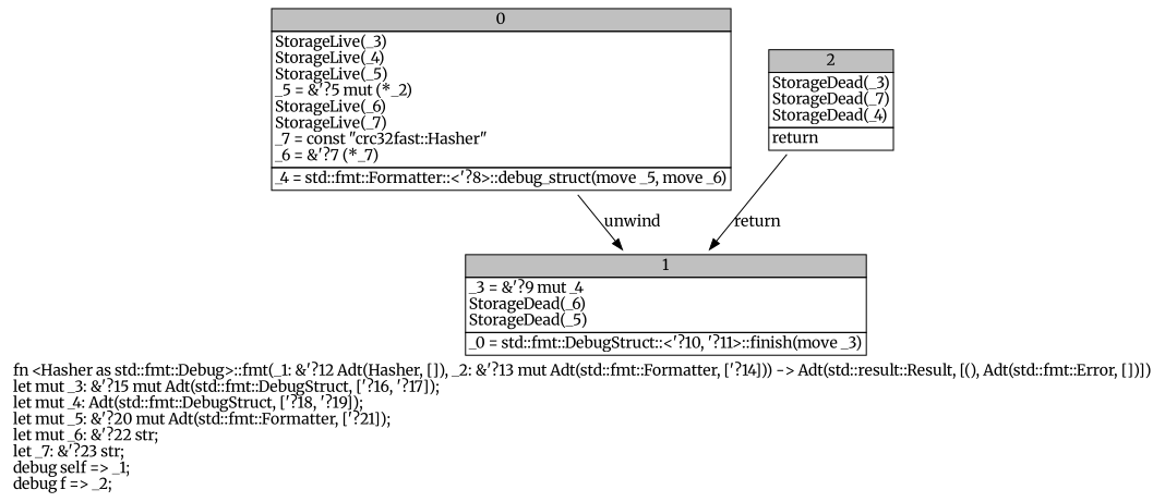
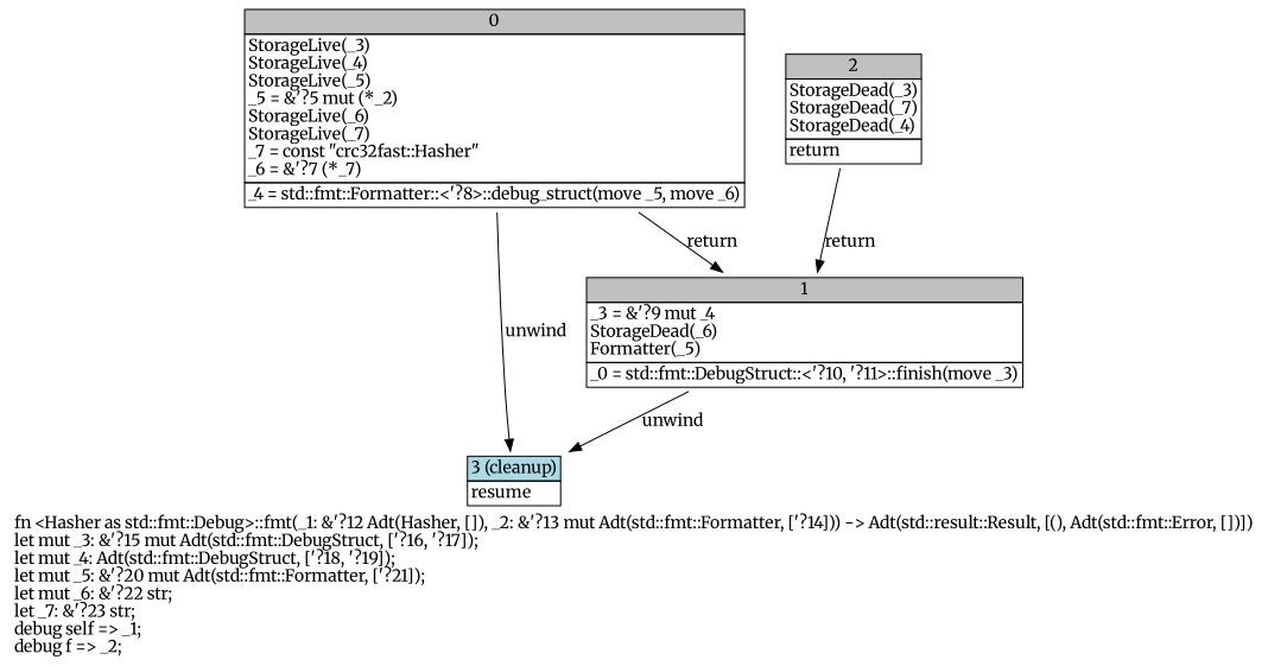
  digraph {
    fontname=Merriweather
    label=<fn &lt;Hasher as std::fmt::Debug&gt;::fmt(_1: &amp;'?12 Adt(Hasher, []), _2: &amp;'?13 mut Adt(std::fmt::Formatter, ['?14])) -&gt; Adt(std::result::Result, [(), Adt(std::fmt::Error, [])])<br align="left"/>let mut _3: &amp;'?15 mut Adt(std::fmt::DebugStruct, ['?16, '?17]);<br align="left"/>let mut _4: Adt(std::fmt::DebugStruct, ['?18, '?19]);<br align="left"/>let mut _5: &amp;'?20 mut Adt(std::fmt::Formatter, ['?21]);<br align="left"/>let mut _6: &amp;'?22 str;<br align="left"/>let _7: &amp;'?23 str;<br align="left"/>debug self =&gt; _1;<br align="left"/>debug f =&gt; _2;<br align="left"/>>
    node [fontname=Merriweather shape=none]
    edge [fontname=Merriweather]
    n1 [label=<<table border="0" cellborder="1" cellspacing="0"><tr><td bgcolor="gray" align="center" colspan="1">0</td></tr><tr><td align="left" balign="left">StorageLive(_3)<br/>StorageLive(_4)<br/>StorageLive(_5)<br/>_5 = &amp;'?5 mut (*_2)<br/>StorageLive(_6)<br/>StorageLive(_7)<br/>_7 = const &quot;crc32fast::Hasher&quot;<br/>_6 = &amp;'?7 (*_7)<br/></td></tr><tr><td align="left">_4 = std::fmt::Formatter::&lt;'?8&gt;::debug_struct(move _5, move _6)</td></tr></table>>]
-   n2 [label=<<table border="0" cellborder="1" cellspacing="0"><tr><td bgcolor="gray" align="center" colspan="1">1</td></tr><tr><td align="left" balign="left">_3 = &amp;'?9 mut _4<br/>StorageDead(_6)<br/>StorageDead(_5)<br/></td></tr><tr><td align="left">_0 = std::fmt::DebugStruct::&lt;'?10, '?11&gt;::finish(move _3)</td></tr></table>>]
+   n2 [label=<<table border="0" cellborder="1" cellspacing="0"><tr><td bgcolor="gray" align="center" colspan="1">1</td></tr><tr><td align="left" balign="left">_3 = &amp;'?9 mut _4<br/>StorageDead(_6)<br/>Formatter(_5)<br/></td></tr><tr><td align="left">_0 = std::fmt::DebugStruct::&lt;'?10, '?11&gt;::finish(move _3)</td></tr></table>>]
+   n3 [label=<<table border="0" cellborder="1" cellspacing="0"><tr><td bgcolor="lightblue" align="center" colspan="1">3 (cleanup)</td></tr><tr><td align="left">resume</td></tr></table>>]
    n4 [label=<<table border="0" cellborder="1" cellspacing="0"><tr><td bgcolor="gray" align="center" colspan="1">2</td></tr><tr><td align="left" balign="left">StorageDead(_3)<br/>StorageDead(_7)<br/>StorageDead(_4)<br/></td></tr><tr><td align="left">return</td></tr></table>>]
-   n1 -> n2 [label=unwind]
+   n1 -> n2 [label=return]
+   n1 -> n3 [label=unwind]
+   n2 -> n3 [label=unwind]
    n4 -> n2 [label=return]
  }
